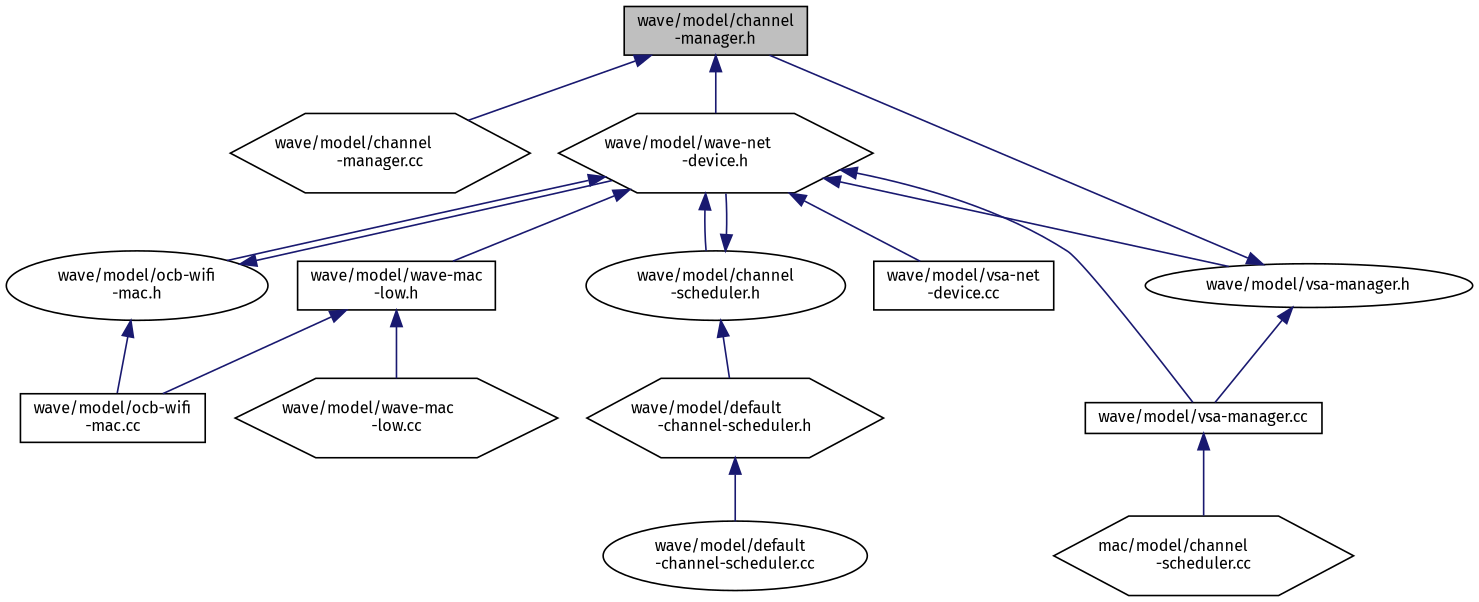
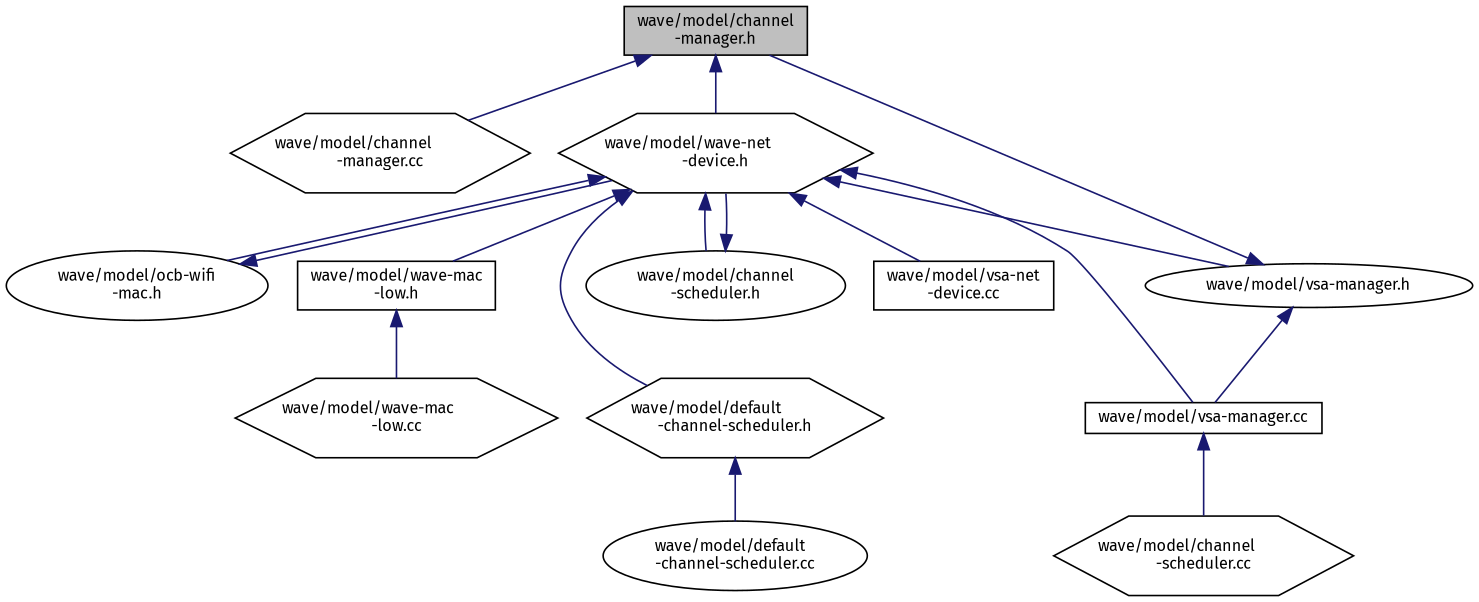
  digraph {
    fontname="Fira Sans"
    node [color=black fillcolor=white fontname="Fira Sans" fontsize=10 shape=box style=filled]
    edge [color=midnightblue dir=back fontname="Fira Sans" fontsize=10 labelfontname=Helvetica labelfontsize=10 style=solid]
    n1 [fillcolor=grey75 fontcolor=black height=0.2 label="wave/model/channel\l-manager.h" width=0.4]
    n2 [height=0.2 label="wave/model/channel\l-manager.cc" shape=hexagon width=0.4]
    n3 [height=0.2 label="wave/model/wave-net\l-device.h" shape=hexagon width=0.4]
    n4 [height=0.2 label="wave/model/channel\l-scheduler.h" shape=ellipse width=0.4]
    n5 [height=0.2 label="wave/model/ocb-wifi\l-mac.h" shape=ellipse width=0.4]
    n6 [height=0.2 label="wave/model/vsa-manager.h" shape=ellipse width=0.4]
    n7 [height=0.2 label="wave/model/vsa-manager.cc" width=0.4]
    n8 [height=0.2 label="wave/model/default\l-channel-scheduler.h" shape=hexagon width=0.4]
    n9 [height=0.2 label="wave/model/wave-mac\l-low.h" width=0.4]
    n10 [height=0.2 label="wave/model/vsa-net\l-device.cc" width=0.4]
-   n11 [height=0.2 label="wave/model/ocb-wifi\l-mac.cc" width=0.4]
-   n12 [height=0.2 label="mac/model/channel\l-scheduler.cc" shape=hexagon width=0.4]
+   n12 [height=0.2 label="wave/model/channel\l-scheduler.cc" shape=hexagon width=0.4]
    n13 [height=0.2 label="wave/model/default\l-channel-scheduler.cc" shape=ellipse width=0.4]
    n14 [height=0.2 label="wave/model/wave-mac\l-low.cc" shape=hexagon width=0.4]
    n1 -> n2
    n1 -> n3
    n3 -> n4
    n3 -> n5
    n3 -> n6
    n3 -> n7
-   n4 -> n8
+   n3 -> n8
    n3 -> n9
    n3 -> n10
    n4 -> n3
    n5 -> n3
-   n5 -> n11
    n6 -> n1
    n6 -> n7
    n7 -> n12
    n8 -> n13
-   n9 -> n11
    n9 -> n14
  }
